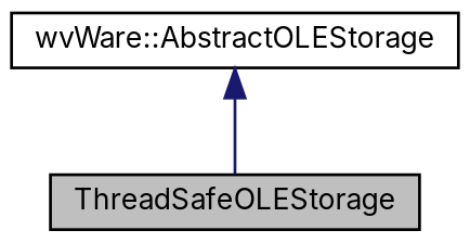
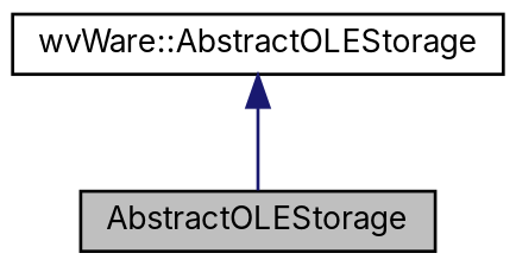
  digraph {
    fontname=Inter
    node [color=black fontname=Inter fontsize=10 shape=record style=filled]
-   n1 [fillcolor=grey75 fontcolor=black height=0.2 label=ThreadSafeOLEStorage width=0.4]
+   n1 [fillcolor=grey75 fontcolor=black height=0.2 label=AbstractOLEStorage width=0.4]
    n2 [fillcolor=white height=0.2 label="wvWare::AbstractOLEStorage" width=0.4]
    n2 -> n1 [color=midnightblue dir=back fontname=Inter fontsize=10 labelfontname=Helvetica labelfontsize=10 style=solid]
  }
